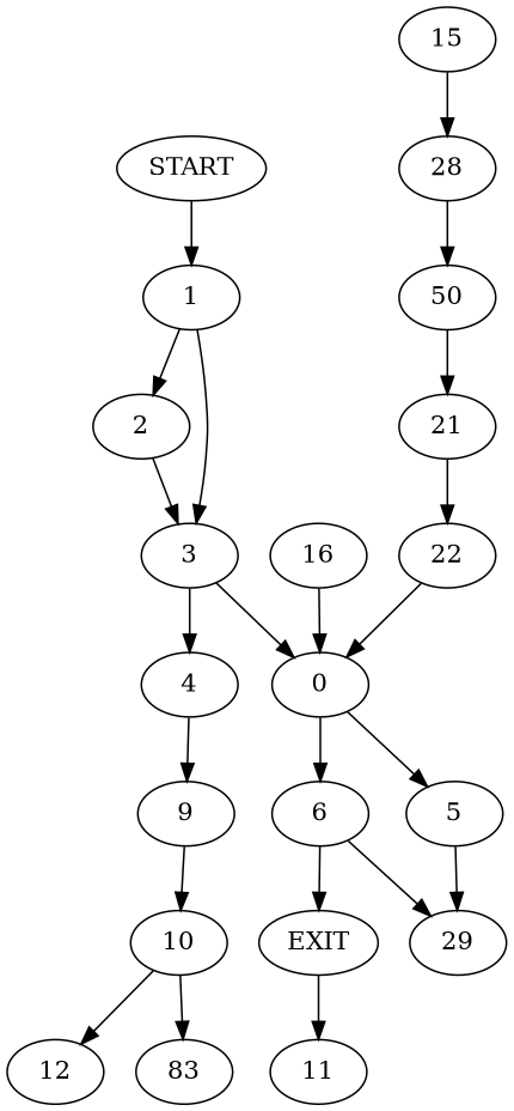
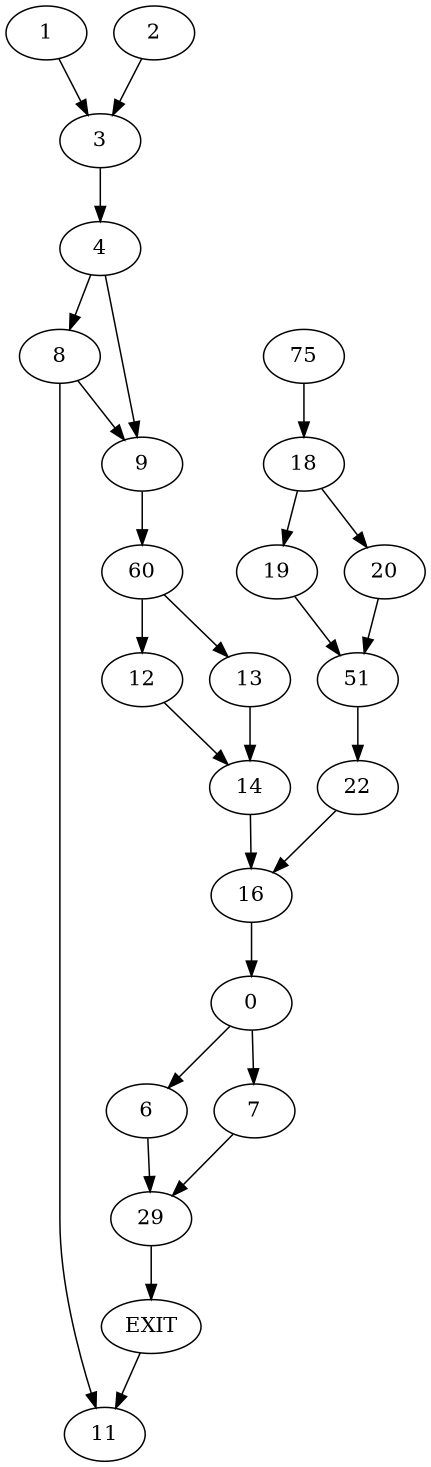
  digraph {
-   n1 [label=START]
    1
    2
    3
    n5 [label=EXIT]
    11
    4
    n8 [label=0]
+   8
    9
    6
-   7 [label=5]
-   10
+   7
+   10 [label=60]
    n14 [label=29]
    12
-   13 [label=83]
+   13
+   14
    16
-   15
-   18 [label=28]
-   20 [label=50]
-   21
+   15 [label=75]
+   18
+   19
+   20
+   21 [label=51]
    22
-   n1 -> 1
-   1 -> 2
    1 -> 3
    2 -> 3
    3 -> 4
-   3 -> n8
    n5 -> 11
+   4 -> 8
    4 -> 9
    n8 -> 6
    n8 -> 7
+   8 -> 11
+   8 -> 9
    9 -> 10
    6 -> n14
    7 -> n14
    10 -> 12
    10 -> 13
-   6 -> n5
+   n14 -> n5
+   12 -> 14
+   13 -> 14
+   14 -> 16
    16 -> n8
    15 -> 18
+   18 -> 19
    18 -> 20
+   19 -> 21
    20 -> 21
    21 -> 22
-   22 -> n8
+   22 -> 16
  }
